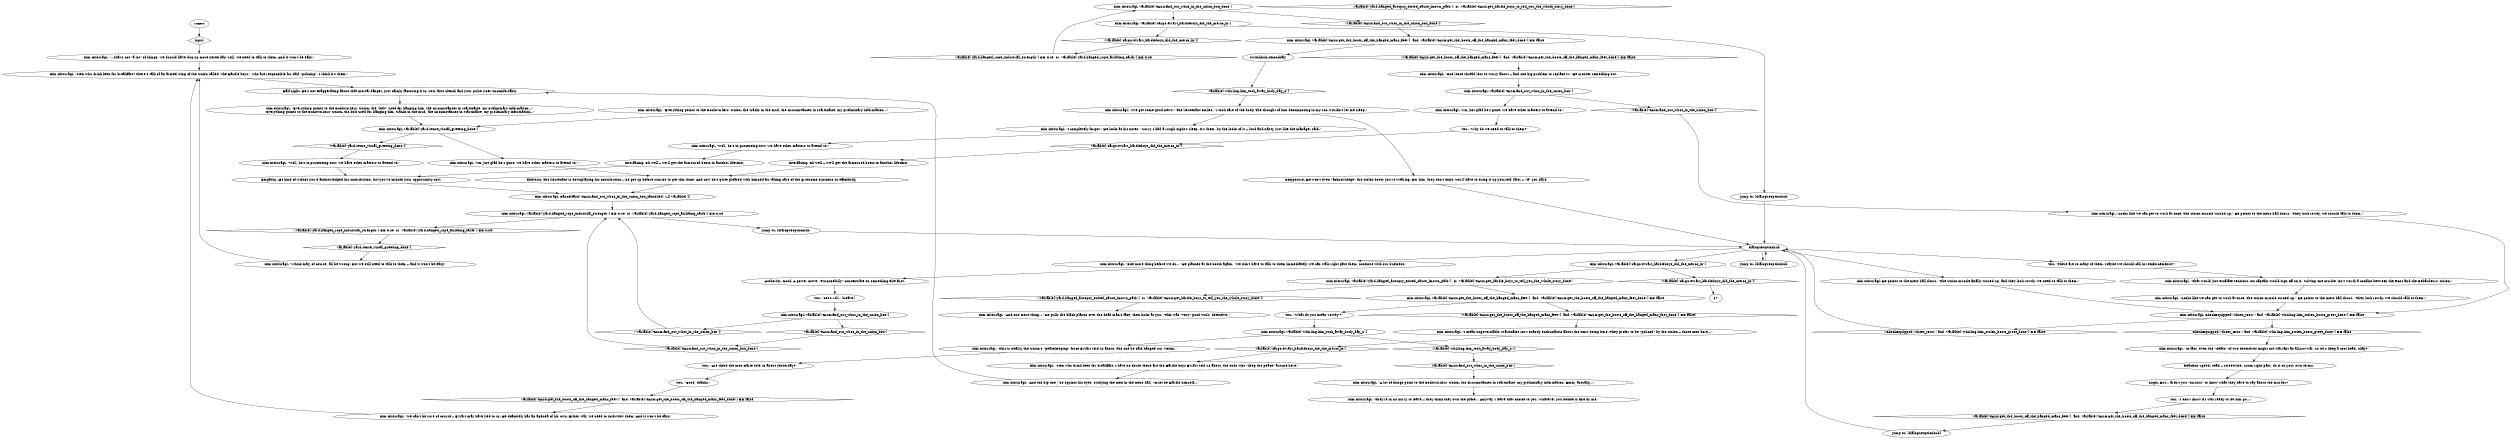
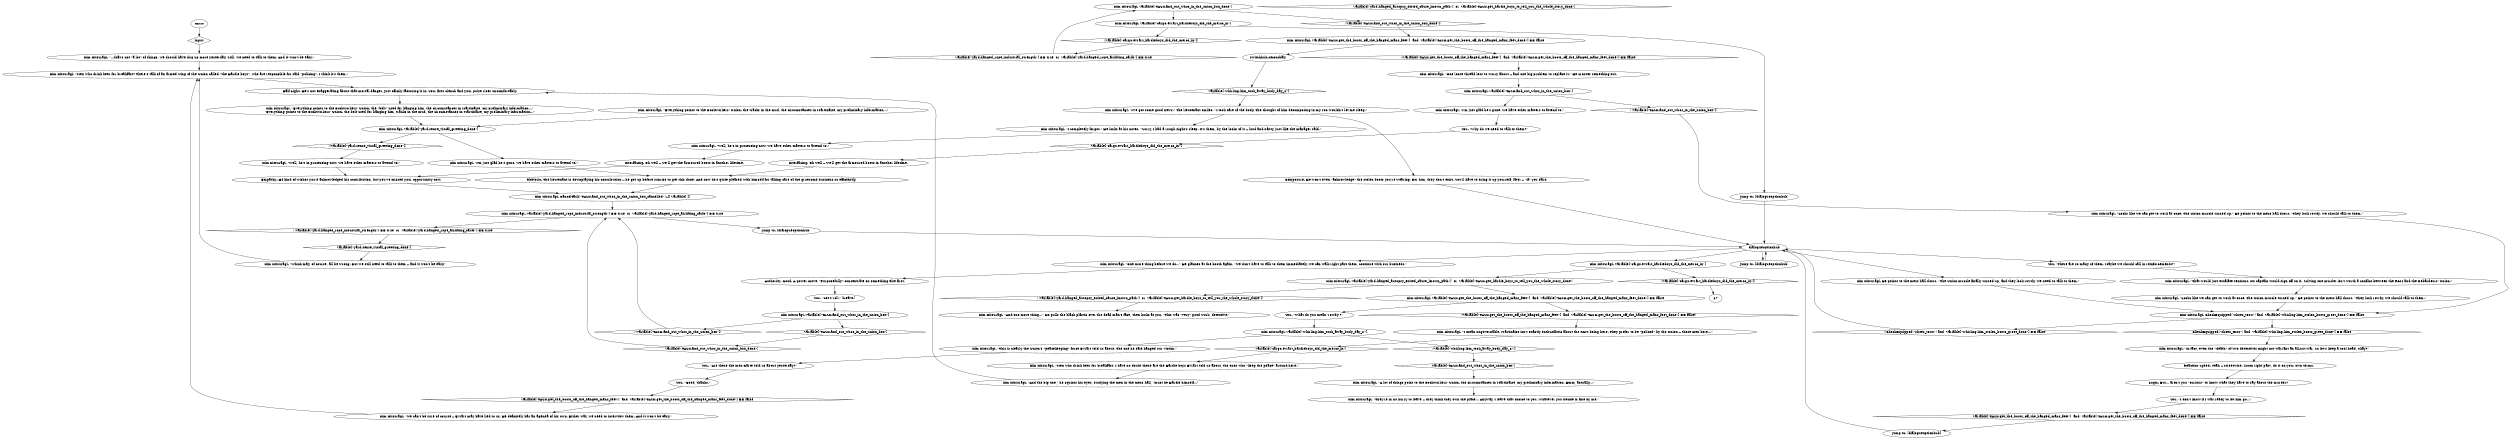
  digraph {
-   n1 [label=START]
+   n1 [label=TASK]
    n2 [label=input shape=diamond]
    n3 [label="Kim Kitsuragi: \"...that's not *a lot* of things. We should have dug up more yesterday. Still, we need to talk to them. And it won't be easy.\""]
    n4 [label="Kim Kitsuragi: \"Men who drink beer for breakfast? There's talk of an armed wing of the Union called *the Hardie boys*, who are responsible for said *policing*. I think it's them.\""]
    n5 [label="Kim Kitsuragi: Variable[\"TASK.find_out_whos_in_the_union_box\"]"]
    n6 [label="Variable[\"TASK.find_out_whos_in_the_union_box\"]" shape=diamond]
    n7 [label="!(Variable[\"TASK.find_out_whos_in_the_union_box\"])" shape=diamond]
    n8 [label="Variable[\"TASK.find_out_whos_in_the_union_box_done\"]" shape=diamond]
    n9 [label="Kim Kitsuragi: Variable[\"yard.hanged_rope_industrial_strength\"] == true  or  Variable[\"yard.hanged_rope_airlifting_carfo\"] == true"]
    n10 [label="!(Variable[\"yard.hanged_rope_industrial_strength\"] == true  or  Variable[\"yard.hanged_rope_airlifting_carfo\"] == true)" shape=diamond]
    n11 [label="Jump to: [dialogueoptionhub]"]
    n12 [label="Authority: Good. A power move. *Purposefully* concentrate on something else first."]
    n13 [label="You: \"Let's roll.\" [Leave.]"]
    n14 [label="Kim Kitsuragi: \"And one more thing...\" He pulls the black plastic over the dead man's face, then looks at you. \"This was *very* good work, detective.\""]
    n15 [label="Interfacing: Oh well -- we'll get the armoured boots in another lifetime."]
    n16 [label="Empathy: He kind of wishes you'd acknowledged his contribution, but you've missed your opportunity now."]
    n17 [label="Kim Kitsuragi: CancelTask(\"TASK.find_out_whos_in_the_union_box_cancelled\")--[[ Variable[ ]]"]
    n18 [label="Kim Kitsuragi: \"Looks like we can get to work at once. The Union muscle turned up.\" He points to the mess hall doors. \"They look rowdy. We should talk to them.\""]
    n19 [label="Kim Kitsuragi: CheckEquipped(\"shoes_t500\") and  Variable[\"whirling.kim_stolen_boots_greet_done\"] == false"]
    n20 [label="CheckEquipped(\"shoes_t500\") and  Variable[\"whirling.kim_stolen_boots_greet_done\"] == false" shape=diamond]
    n21 [label="!(CheckEquipped(\"shoes_t500\") and  Variable[\"whirling.kim_stolen_boots_greet_done\"] == false)" shape=diamond]
    n22 [label="Rhetoric: The lieutenant is downplaying his contribution -- he got up before sunrise to get this done. And now he's quite pleased with himself for taking care of the gruesome business so efficiently."]
    n23 [label="Kim Kitsuragi: \"That would just escalate tensions. No captain would sign off on it. Solving one murder isn't worth a conflict between the RCM and the Débardeurs' Union.\""]
    n24 [label="Kim Kitsuragi: \"Looks like we can get to work at once. The Union muscle turned up.\" He points to the mess hall doors. \"They look rowdy. We should talk to them.\""]
    n25 [label=dialogueoptionhub]
    n26 [label="Kim Kitsuragi: He points to the mess hall doors. \"The Union muscle finally turned up, and they look rowdy. We need to talk to them.\""]
    n27 [label="Kim Kitsuragi: Variable[\"cargo.evrart_hardieboys_did_the_merco_in\"]"]
    n28 [label="You: \"There are so many of them. Maybe we should call in reinforcements?\""]
    n29 [label="Kim Kitsuragi: \"One more thing before we do...\" He glances at the booth again. \"We don't have to talk to them immediately. We can walk right past them, continue with our business.\""]
    n30 [label="Jump to: [dialogueoptionhub]"]
    n31 [label="!(Variable[\"cargo.evrart_hardieboys_did_the_merco_in\"])" shape=diamond]
    n32 [label="Kim Kitsuragi: Variable[\"yard.hanged_autopsy_exited_cause_known_path\"]  or  Variable[\"TASK.get_hardie_boys_to_tell_you_the_whole_story_done\"]"]
    n33 [label="Kim Kitsuragi: \"I've got some good news.\" The lieutenant smiles. \"I took care of the body. The thought of him decomposing in my MC wouldn't let me sleep.\""]
    n34 [label="Kim Kitsuragi: \"I completely forgot.\" He looks at his notes. \"Sorry, I had a rough night's sleep. It's them, by the looks of it -- loud and nasty, just like the manager said.\""]
    n35 [label="Composure: He won't even *acknowledge* the stolen boots you're wearing. For him, they don't exist. You'll have to bring it up yourself, later -- *if* you dare."]
    n36 [label="Kim Kitsuragi: \"Well, he's in processing now. We have other matters to attend to.\""]
    n37 [label="Kim Kitsuragi: \"And the big one,\" he squints his eyes, studying the men in the mess hall, \"must be Hardie himself...\""]
    n38 [label="Half Light: He's not exaggerating about that mortal danger. Just calmly factoring it in. Your fists clench and your pulse rises uncomfortably."]
    n39 [label="Kim Kitsuragi: \"Everything points to the Dockworkers' Union: the *belt* used for hanging him, the circumstances in Martinaise, my preliminary information...\"\n\"Everything points to the Dockworkers' Union: the belt used for hanging him, tracks in the mud, the circumstances in Martinaise, my preliminary information...\""]
    n40 [label="Kim Kitsuragi: \"In fact, even the *death* of two detectives might not warrant an all-out war. So let's keep a cool head, okay?\""]
    n41 [label="Reaction Speed: Yeah -- streetwise. Zoom right past, do it on your own terms."]
    n42 [label="Kim Kitsuragi: \"Men who drink beer for breakfast. I have no doubt these are the Hardie boys Evrart told us about, the ones who *keep the peace* around here.\""]
    n43 [label="Logic: But... aren't you *curious* to know what they have to say about the murder?"]
    n44 [label="You: \"I don't know if I was ready to let him go...\""]
    n45 [label="Variable[\"TASK.get_the_boots_off_the_hanged_mans_feet\"]  and  Variable[\"TASK.get_the_boots_off_the_hanged_mans_feet_done\"] == false" shape=diamond]
    n46 [label="Kim Kitsuragi: \"Everything points to the Dockworkers' Union: the tracks in the mud, the circumstances in Martinaise, my preliminary information...\""]
    n47 [label="Kim Kitsuragi: Variable[\"yard.sense_viscal_greeting_done\"]"]
    n48 [label="!(Variable[\"yard.sense_viscal_greeting_done\"])" shape=diamond]
    n49 [label="Kim Kitsuragi: \"I'm just glad he's gone. We have other matters to attend to.\""]
    n50 [label="Kim Kitsuragi: \"Which may, of course, all be wrong. But we still need to talk to them -- and it won't be easy.\""]
    n51 [label="Kim Kitsuragi: \"Well, he's in processing now. We have other matters to attend to.\""]
    n52 [label="Variable[\"yard.sense_viscal_greeting_done\"]" shape=diamond]
    n53 [label="Kim Kitsuragi: \"One loose thread less to worry about -- and one big problem to replace it.\" He crosses something out."]
    n54 [label="Kim Kitsuragi: Variable[\"TASK.find_out_whos_in_the_union_box\"]"]
    n55 [label="!(Variable[\"TASK.find_out_whos_in_the_union_box\"])" shape=diamond]
    n56 [label="Kim Kitsuragi: \"I'm just glad he's gone. We have other matters to attend to.\""]
    n57 [label="Jump to: [dialogueoptionhub]"]
    n58 [label="You: \"Why do we need to talk to them?\""]
    n59 [label="Variable[\"TASK.find_out_whos_in_the_union_box\"]" shape=diamond]
    n60 [label="Kim Kitsuragi: \"A lot of things point to the Dockworkers' Union: the circumstances in Martinaise, my preliminary information. Hmm, actually...\""]
    n61 [label="Kim Kitsuragi: \"They're in no hurry to leave -- they think they own the place... Anyway, I leave that choice to you. Whatever you decide is fine by me.\""]
    n62 [label="Variable[\"cargo.evrart_hardieboys_did_the_merco_in\"]" shape=diamond]
    n63 [label="Kim Kitsuragi: \"We can't be sure of course -- Evrart may have lied to us. He definitely has an agenda of his own. Either way, we need to interview them. And it won't be easy.\""]
    n64 [label="You: \"Are these the men Garte told us about yesterday?\""]
    n65 [label="You: \"Good, thanks.\""]
    n66 [label="Variable[\"TASK.get_the_boots_off_the_hanged_mans_feet\"]  and  Variable[\"TASK.get_the_boots_off_the_hanged_mans_feet_done\"] == false" shape=diamond]
    n67 [label="Kim Kitsuragi: Variable[\"TASK.get_the_boots_off_the_hanged_mans_feet\"]  and  Variable[\"TASK.get_the_boots_off_the_hanged_mans_feet_done\"] == false"]
    n68 [label="!(Variable[\"TASK.get_the_boots_off_the_hanged_mans_feet\"]  and  Variable[\"TASK.get_the_boots_off_the_hanged_mans_feet_done\"] == false)" shape=diamond]
    n69 [label="switchhub-secondday"]
    n70 [label="Variable[\"whirling.kim_took_away_body_day_2\"]" shape=diamond]
    n71 [label="Kim Kitsuragi: \"I mean ungovernable. Martinaise isn't exactly enthusiastic about the RCM being here. They prefer to be *policed* by the Union -- these men here...\""]
    n72 [label="Variable[\"cargo.evrart_hardieboys_did_the_merco_in\"]" shape=diamond]
    n73 [label="Kim Kitsuragi: Variable[\"whirling.kim_took_away_body_day_2\"]"]
    n74 [label="!(Variable[\"whirling.kim_took_away_body_day_2\"])" shape=diamond]
    n75 [label="Kim Kitsuragi: \"This is clearly the Union's *peacekeeping* force Evrart told us about. The one he said hanged our victim.\""]
    n76 [label="Interfacing: Oh well -- we'll get the armoured boots in another lifetime."]
    87
    n78 [label="!(Variable[\"yard.hanged_autopsy_exited_cause_known_path\"]  or  Variable[\"TASK.get_hardie_boys_to_tell_you_the_whole_story_done\"])" shape=diamond]
    n79 [label="Kim Kitsuragi: Variable[\"TASK.get_the_boots_off_the_hanged_mans_feet\"]  and  Variable[\"TASK.get_the_boots_off_the_hanged_mans_feet_done\"] == false"]
    n80 [label="!(Variable[\"TASK.get_the_boots_off_the_hanged_mans_feet\"]  and  Variable[\"TASK.get_the_boots_off_the_hanged_mans_feet_done\"] == false)" shape=diamond]
    n81 [label="You: \"What do you mean 'rowdy'?\""]
    n82 [label="Variable[\"yard.hanged_autopsy_exited_cause_known_path\"]  or  Variable[\"TASK.get_hardie_boys_to_tell_you_the_whole_story_done\"]" shape=diamond]
    n83 [label="Variable[\"yard.hanged_rope_industrial_strength\"] == true  or  Variable[\"yard.hanged_rope_airlifting_carfo\"] == true" shape=diamond]
    n84 [label="Kim Kitsuragi: Variable[\"TASK.find_out_whos_in_the_union_box_done\"]"]
    n85 [label="!(Variable[\"TASK.find_out_whos_in_the_union_box_done\"])" shape=diamond]
    n86 [label="Kim Kitsuragi: Variable[\"cargo.evrart_hardieboys_did_the_merco_in\"]"]
    n87 [label="!(Variable[\"cargo.evrart_hardieboys_did_the_merco_in\"])" shape=diamond]
    n88 [label="Jump to: [dialogueoptionhub]"]
    n1 -> n2
    n2 -> n3
    n3 -> n4
    n4 -> n38
    n5 -> n6
    n5 -> n7
    n6 -> n8
    n7 -> n9
    n8 -> n9
    n9 -> n10
    n9 -> n11
    n10 -> n52
    n11 -> n25
    n12 -> n13
    n13 -> n5
    n15 -> n16
    n16 -> n17
    n17 -> n9
    n18 -> n19
    n19 -> n20
    n19 -> n21
    n20 -> n40
    n21 -> n25
    n22 -> n17
    n23 -> n24
    n24 -> n19
    n25 -> n26
    n25 -> n27
    n25 -> n28
    n25 -> n29
    n25 -> n30
    n26 -> n19
    n27 -> n31
    n27 -> n32
    n28 -> n23
    n29 -> n12
    n30 -> n25
    n31 -> 87
    n32 -> n78
    n32 -> n79
    n33 -> n34
    n33 -> n35
    n34 -> n36
    n35 -> n25
    n36 -> n15
    n37 -> n38
    n38 -> n39
    n39 -> n47
    n40 -> n41
    n41 -> n43
    n42 -> n37
    n43 -> n44
    n44 -> n45
    n45 -> n57
    n46 -> n47
    n47 -> n48
    n47 -> n49
    n48 -> n51
    n49 -> n22
    n50 -> n4
    n51 -> n16
    n52 -> n50
    n53 -> n54
    n54 -> n55
    n54 -> n56
    n55 -> n18
    n56 -> n58
    n57 -> n25
    n58 -> n62
    n59 -> n60
    n60 -> n61
    n62 -> n76
    n63 -> n4
    n64 -> n65
    n65 -> n66
    n66 -> n63
    n67 -> n68
    n67 -> n69
    n68 -> n53
    n69 -> n70
    n70 -> n33
    n71 -> n72
    n72 -> n42
    n73 -> n74
    n73 -> n75
    n74 -> n59
    n75 -> n64
    n76 -> n22
    n78 -> n14
    n79 -> n80
    n79 -> n81
    n80 -> n71
    n81 -> n73
    n83 -> n84
    n84 -> n85
    n84 -> n86
    n85 -> n67
    n86 -> n87
    n86 -> n88
    n87 -> n83
    n88 -> n25
  }
